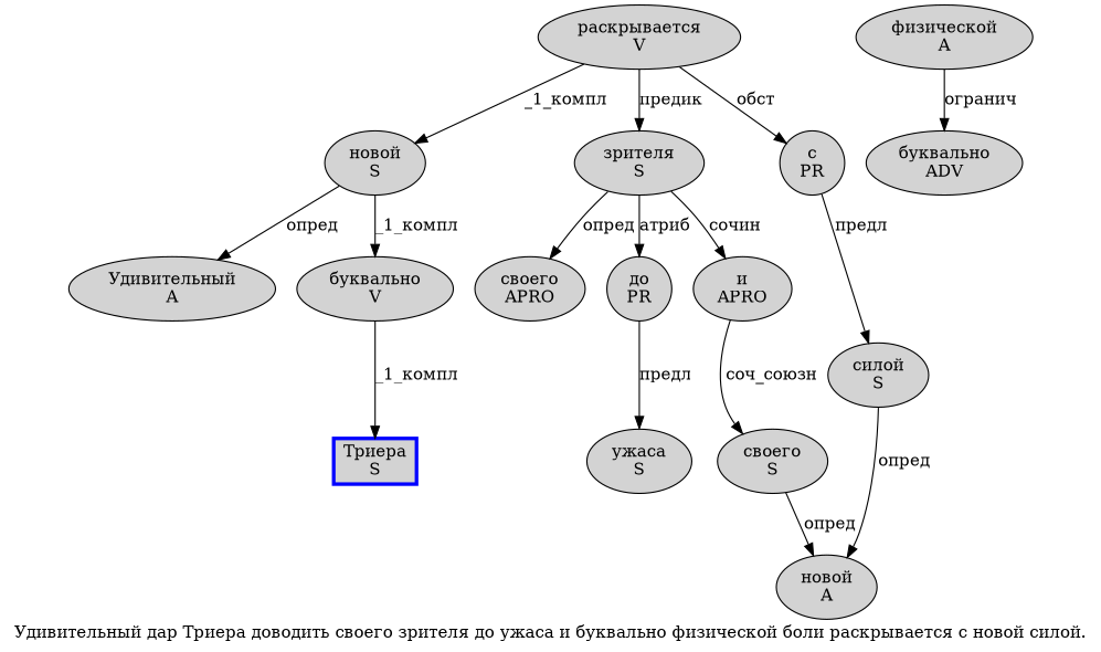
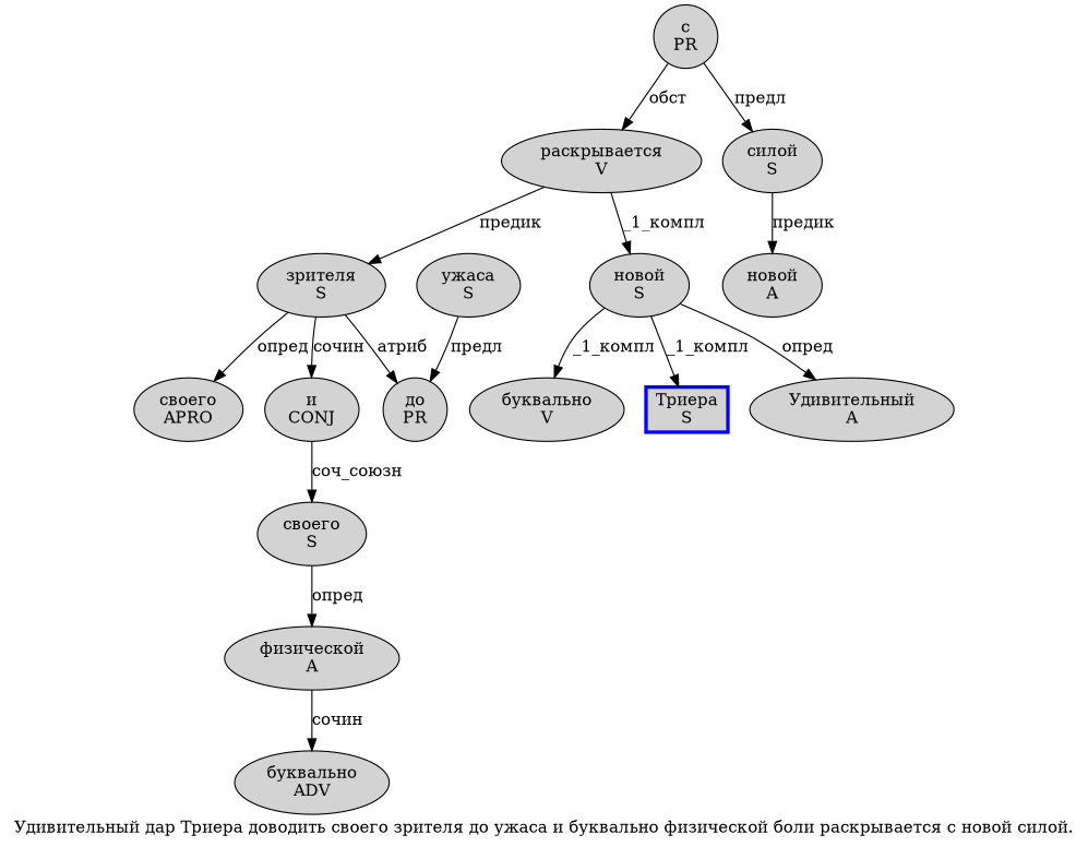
  digraph {
    label="Удивительный дар Триера доводить своего зрителя до ужаса и буквально физической боли раскрывается с новой силой."
    node [fillcolor=lightgray penwidth=1 shape=ellipse style=filled]
    n1 [label="Удивительный\nA"]
    n2 [label="новой\nS"]
    n3 [label="буквально\nV"]
    n4 [color=blue label="Триера\nS" penwidth=3 shape=box]
    n5 [label="своего\nAPRO"]
    n6 [label="зрителя\nS"]
    n7 [label="до\nPR"]
-   n8 [label="и\nAPRO"]
+   n8 [label="и\nCONJ"]
    n9 [label="ужаса\nS"]
    n10 [label="своего\nS"]
    n11 [label="физической\nA"]
    n12 [label="буквально\nADV"]
    n13 [label="раскрывается\nV"]
    n14 [label="с\nPR"]
    n15 [label="силой\nS"]
    n16 [label="новой\nA"]
    n2 -> n1 [label="опред"]
    n2 -> n3 [label="_1_компл"]
-   n3 -> n4 [label="_1_компл"]
+   n2 -> n4 [label="_1_компл"]
    n6 -> n5 [label="опред"]
    n6 -> n7 [label="атриб"]
    n6 -> n8 [label="сочин"]
-   n7 -> n9 [label="предл"]
+   n9 -> n7 [label="предл"]
    n8 -> n10 [label="соч_союзн"]
-   n10 -> n16 [label="опред"]
-   n11 -> n12 [label="огранич"]
+   n10 -> n11 [label="опред"]
+   n11 -> n12 [label="сочин"]
    n13 -> n2 [label="_1_компл"]
    n13 -> n6 [label="предик"]
-   n13 -> n14 [label="обст"]
+   n14 -> n13 [label="обст"]
    n14 -> n15 [label="предл"]
-   n15 -> n16 [label="опред"]
+   n15 -> n16 [label="предик"]
  }
